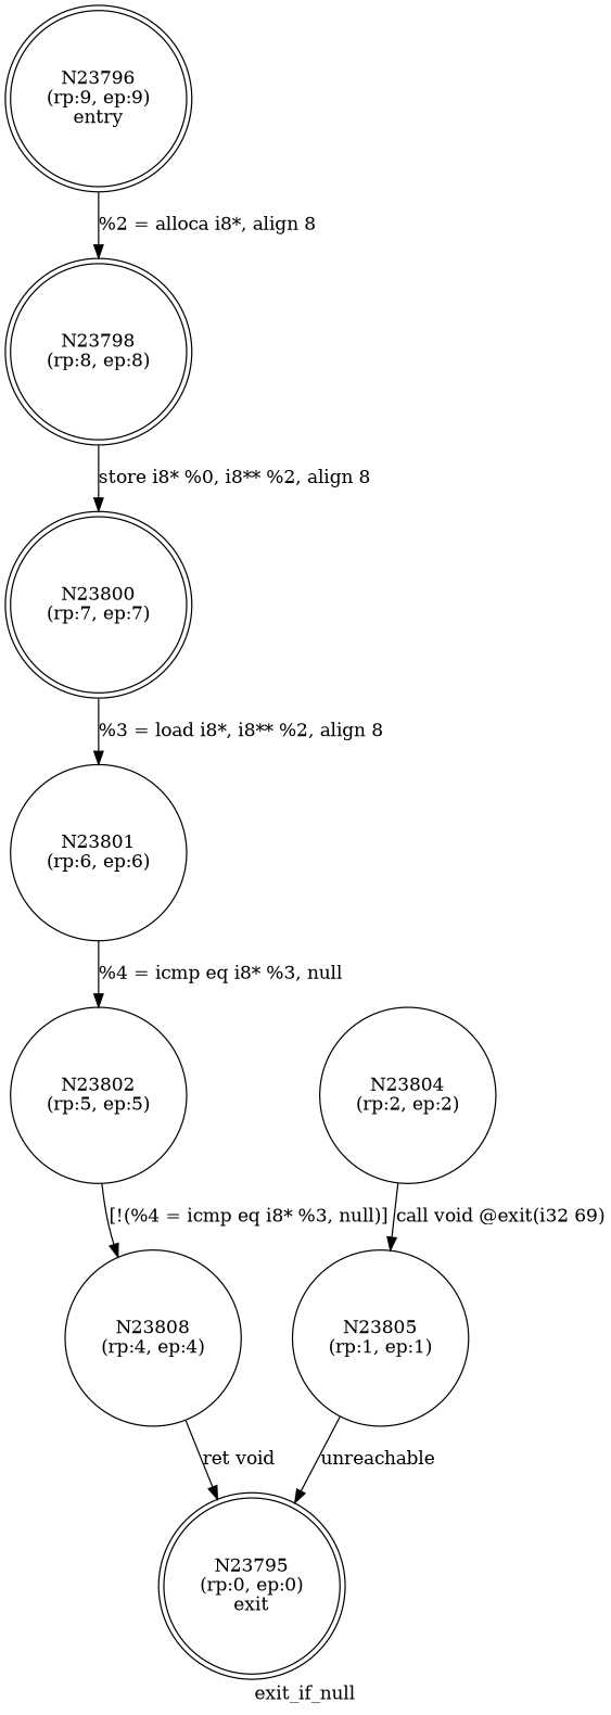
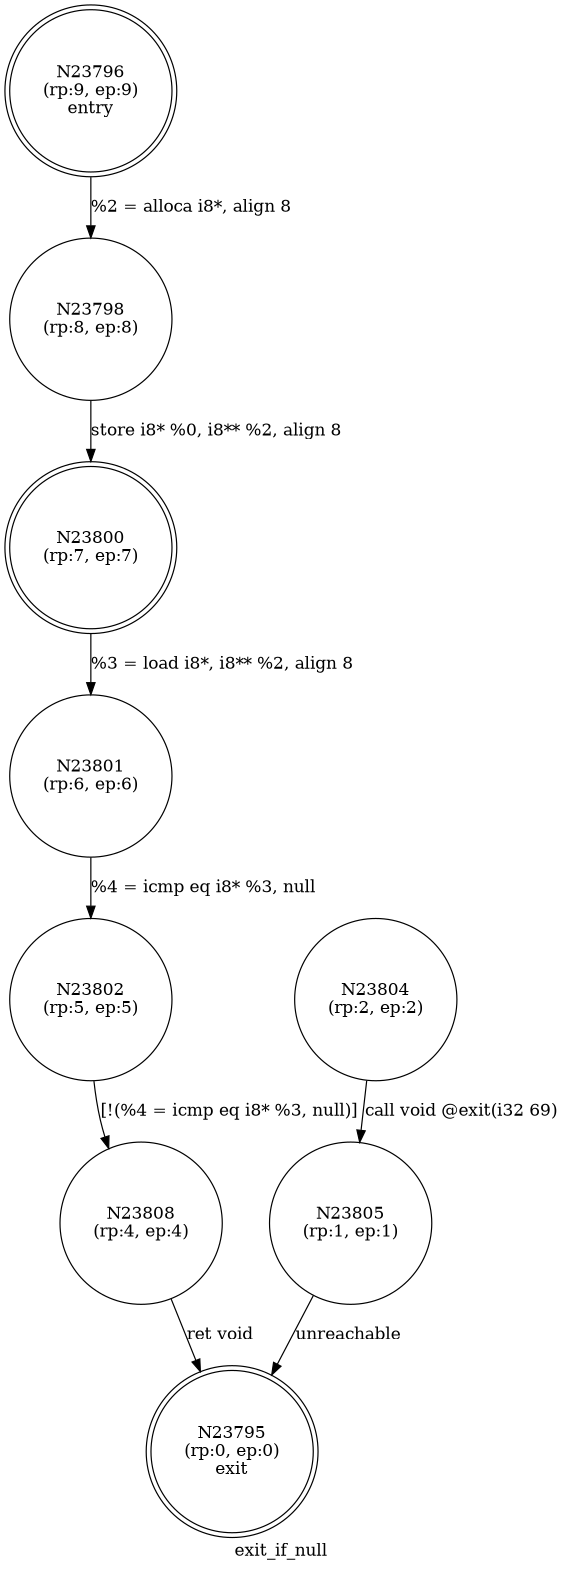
  digraph {
    label=exit_if_null
    node [shape=circle]
    n1 [label="N23795\n(rp:0, ep:0)\nexit" shape=doublecircle]
    n2 [label="N23796\n(rp:9, ep:9)\nentry" shape=doublecircle]
-   n3 [label="N23798\n(rp:8, ep:8)" shape=doublecircle]
+   n3 [label="N23798\n(rp:8, ep:8)"]
    n4 [label="N23800\n(rp:7, ep:7)" shape=doublecircle]
    n5 [label="N23801\n(rp:6, ep:6)"]
    n6 [label="N23802\n(rp:5, ep:5)"]
    n7 [label="N23808\n(rp:4, ep:4)"]
    n8 [label="N23804\n(rp:2, ep:2)"]
    n9 [label="N23805\n(rp:1, ep:1)"]
    n2 -> n3 [label="%2 = alloca i8*, align 8"]
    n3 -> n4 [label="store i8* %0, i8** %2, align 8"]
    n4 -> n5 [label="%3 = load i8*, i8** %2, align 8"]
    n5 -> n6 [label="%4 = icmp eq i8* %3, null"]
    n6 -> n7 [label="[!(%4 = icmp eq i8* %3, null)]"]
    n7 -> n1 [label="ret void"]
    n8 -> n9 [label="call void @exit(i32 69)"]
    n9 -> n1 [label=unreachable]
  }
